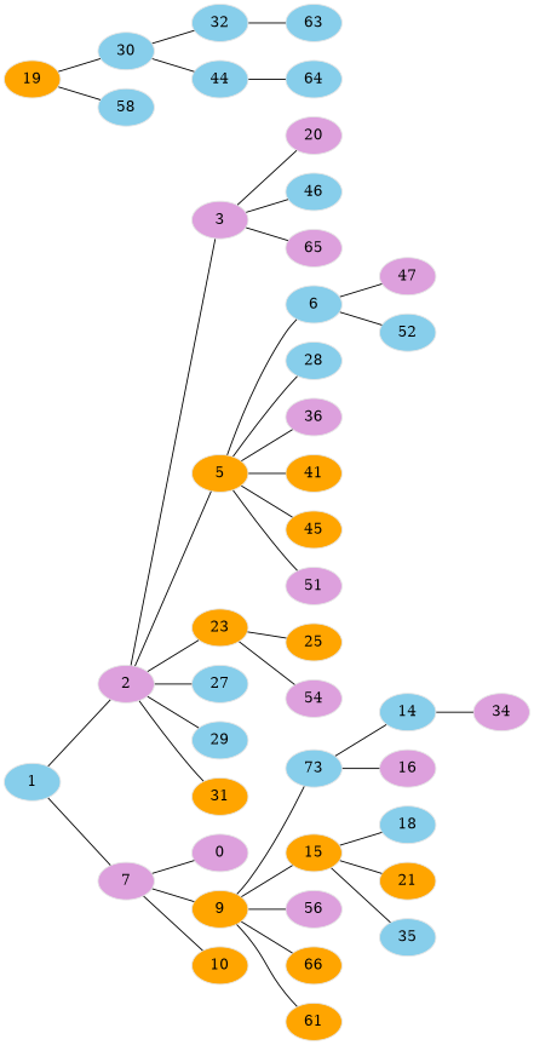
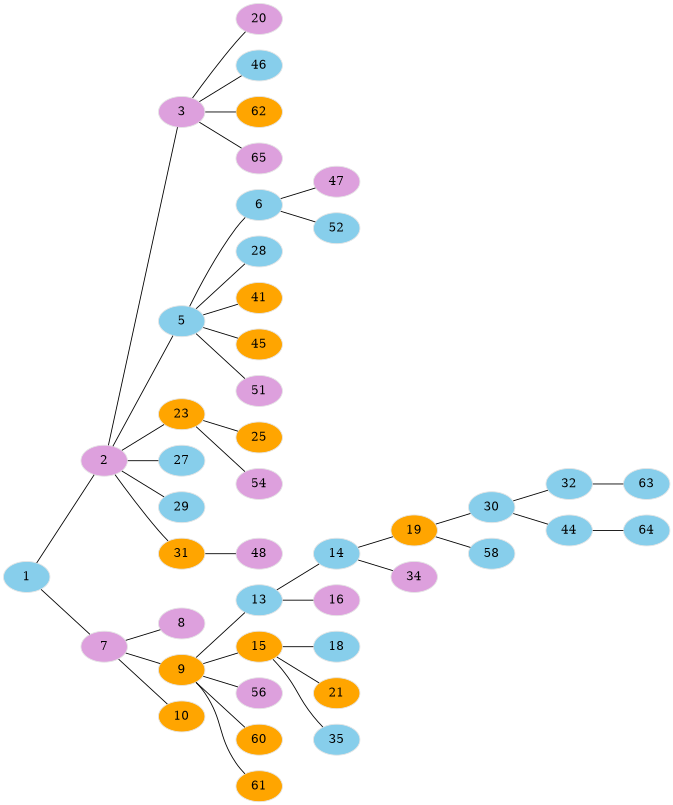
  graph {
    rankdir=LR
    node [color=gray90 fillcolor=skyblue style=filled]
    1 [super="+39"]
    2 [fillcolor=plum super="+4"]
    7 [fillcolor=plum super="+11"]
    3 [fillcolor=plum super="+33"]
-   5 [fillcolor=orange super="+22"]
+   5 [super="+22"]
    23 [fillcolor=orange super="+24"]
    27
    29 [super="+37"]
    31 [fillcolor=orange]
-   8 [fillcolor=plum super="+53" label=0]
+   8 [fillcolor=plum super="+53"]
    9 [fillcolor=orange super="+49"]
    10 [fillcolor=orange super="+43"]
    20 [fillcolor=plum]
    46
+   62 [fillcolor=orange]
    65 [fillcolor=plum super="+66"]
    6 [super="+12"]
    28 [super="+59"]
-   36 [fillcolor=plum super="+38"]
    41 [fillcolor=orange]
    45 [fillcolor=orange]
    51 [fillcolor=plum]
    25 [fillcolor=orange]
    54 [fillcolor=plum]
+   48 [fillcolor=plum super="+57"]
    47 [fillcolor=plum]
    52
-   13 [super="+26" label=73]
+   13 [super="+26"]
    15 [fillcolor=orange super="+17"]
    56 [fillcolor=plum]
-   60 [fillcolor=orange label=66]
+   60 [fillcolor=orange]
    61 [fillcolor=orange]
    14 [super="+55"]
    16 [fillcolor=plum super="+40"]
    18
    21 [fillcolor=orange]
    35
    19 [fillcolor=orange super="+50"]
    34 [fillcolor=plum]
    30 [super="+42"]
    58
    32
    44
    63
    64 [super="+67"]
    1 -- 2
    1 -- 7
    2 -- 3
    2 -- 5
    2 -- 23
    2 -- 27
    2 -- 29
    2 -- 31
    7 -- 8
    7 -- 9
    7 -- 10
    3 -- 20
    3 -- 46
+   3 -- 62
    3 -- 65
    5 -- 6
    5 -- 28
-   5 -- 36
    5 -- 41
    5 -- 45
    5 -- 51
    23 -- 25
    23 -- 54
+   31 -- 48
    9 -- 13
    9 -- 15
    9 -- 56
    9 -- 60
    9 -- 61
    6 -- 47
    6 -- 52
    13 -- 14
    13 -- 16
    15 -- 18
    15 -- 21
    15 -- 35
+   14 -- 19
    14 -- 34
    19 -- 30
    19 -- 58
    30 -- 32
    30 -- 44
    32 -- 63
    44 -- 64
  }
